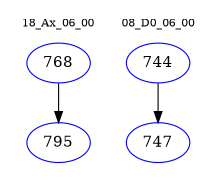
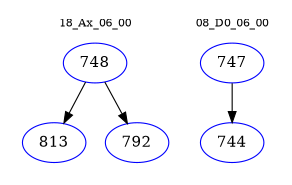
  digraph {
    node [color=blue]
    edge [color=black]
-   n1 [label=768]
-   n3 [label=795]
+   n1 [label=748]
+   n2 [label=813]
+   n3 [label=792]
    n4 [label=747]
    n5 [label=744]
    subgraph cluster_1 {
      color=white
      fontsize=10
      label="18_Ax_06_00"
      n1
+     n2
      n3
    }
    subgraph cluster_2 {
      color=white
      fontsize=10
      label="08_D0_06_00"
      n4
      n5
    }
+   n1 -> n2
    n1 -> n3
-   n5 -> n4
+   n4 -> n5
  }
